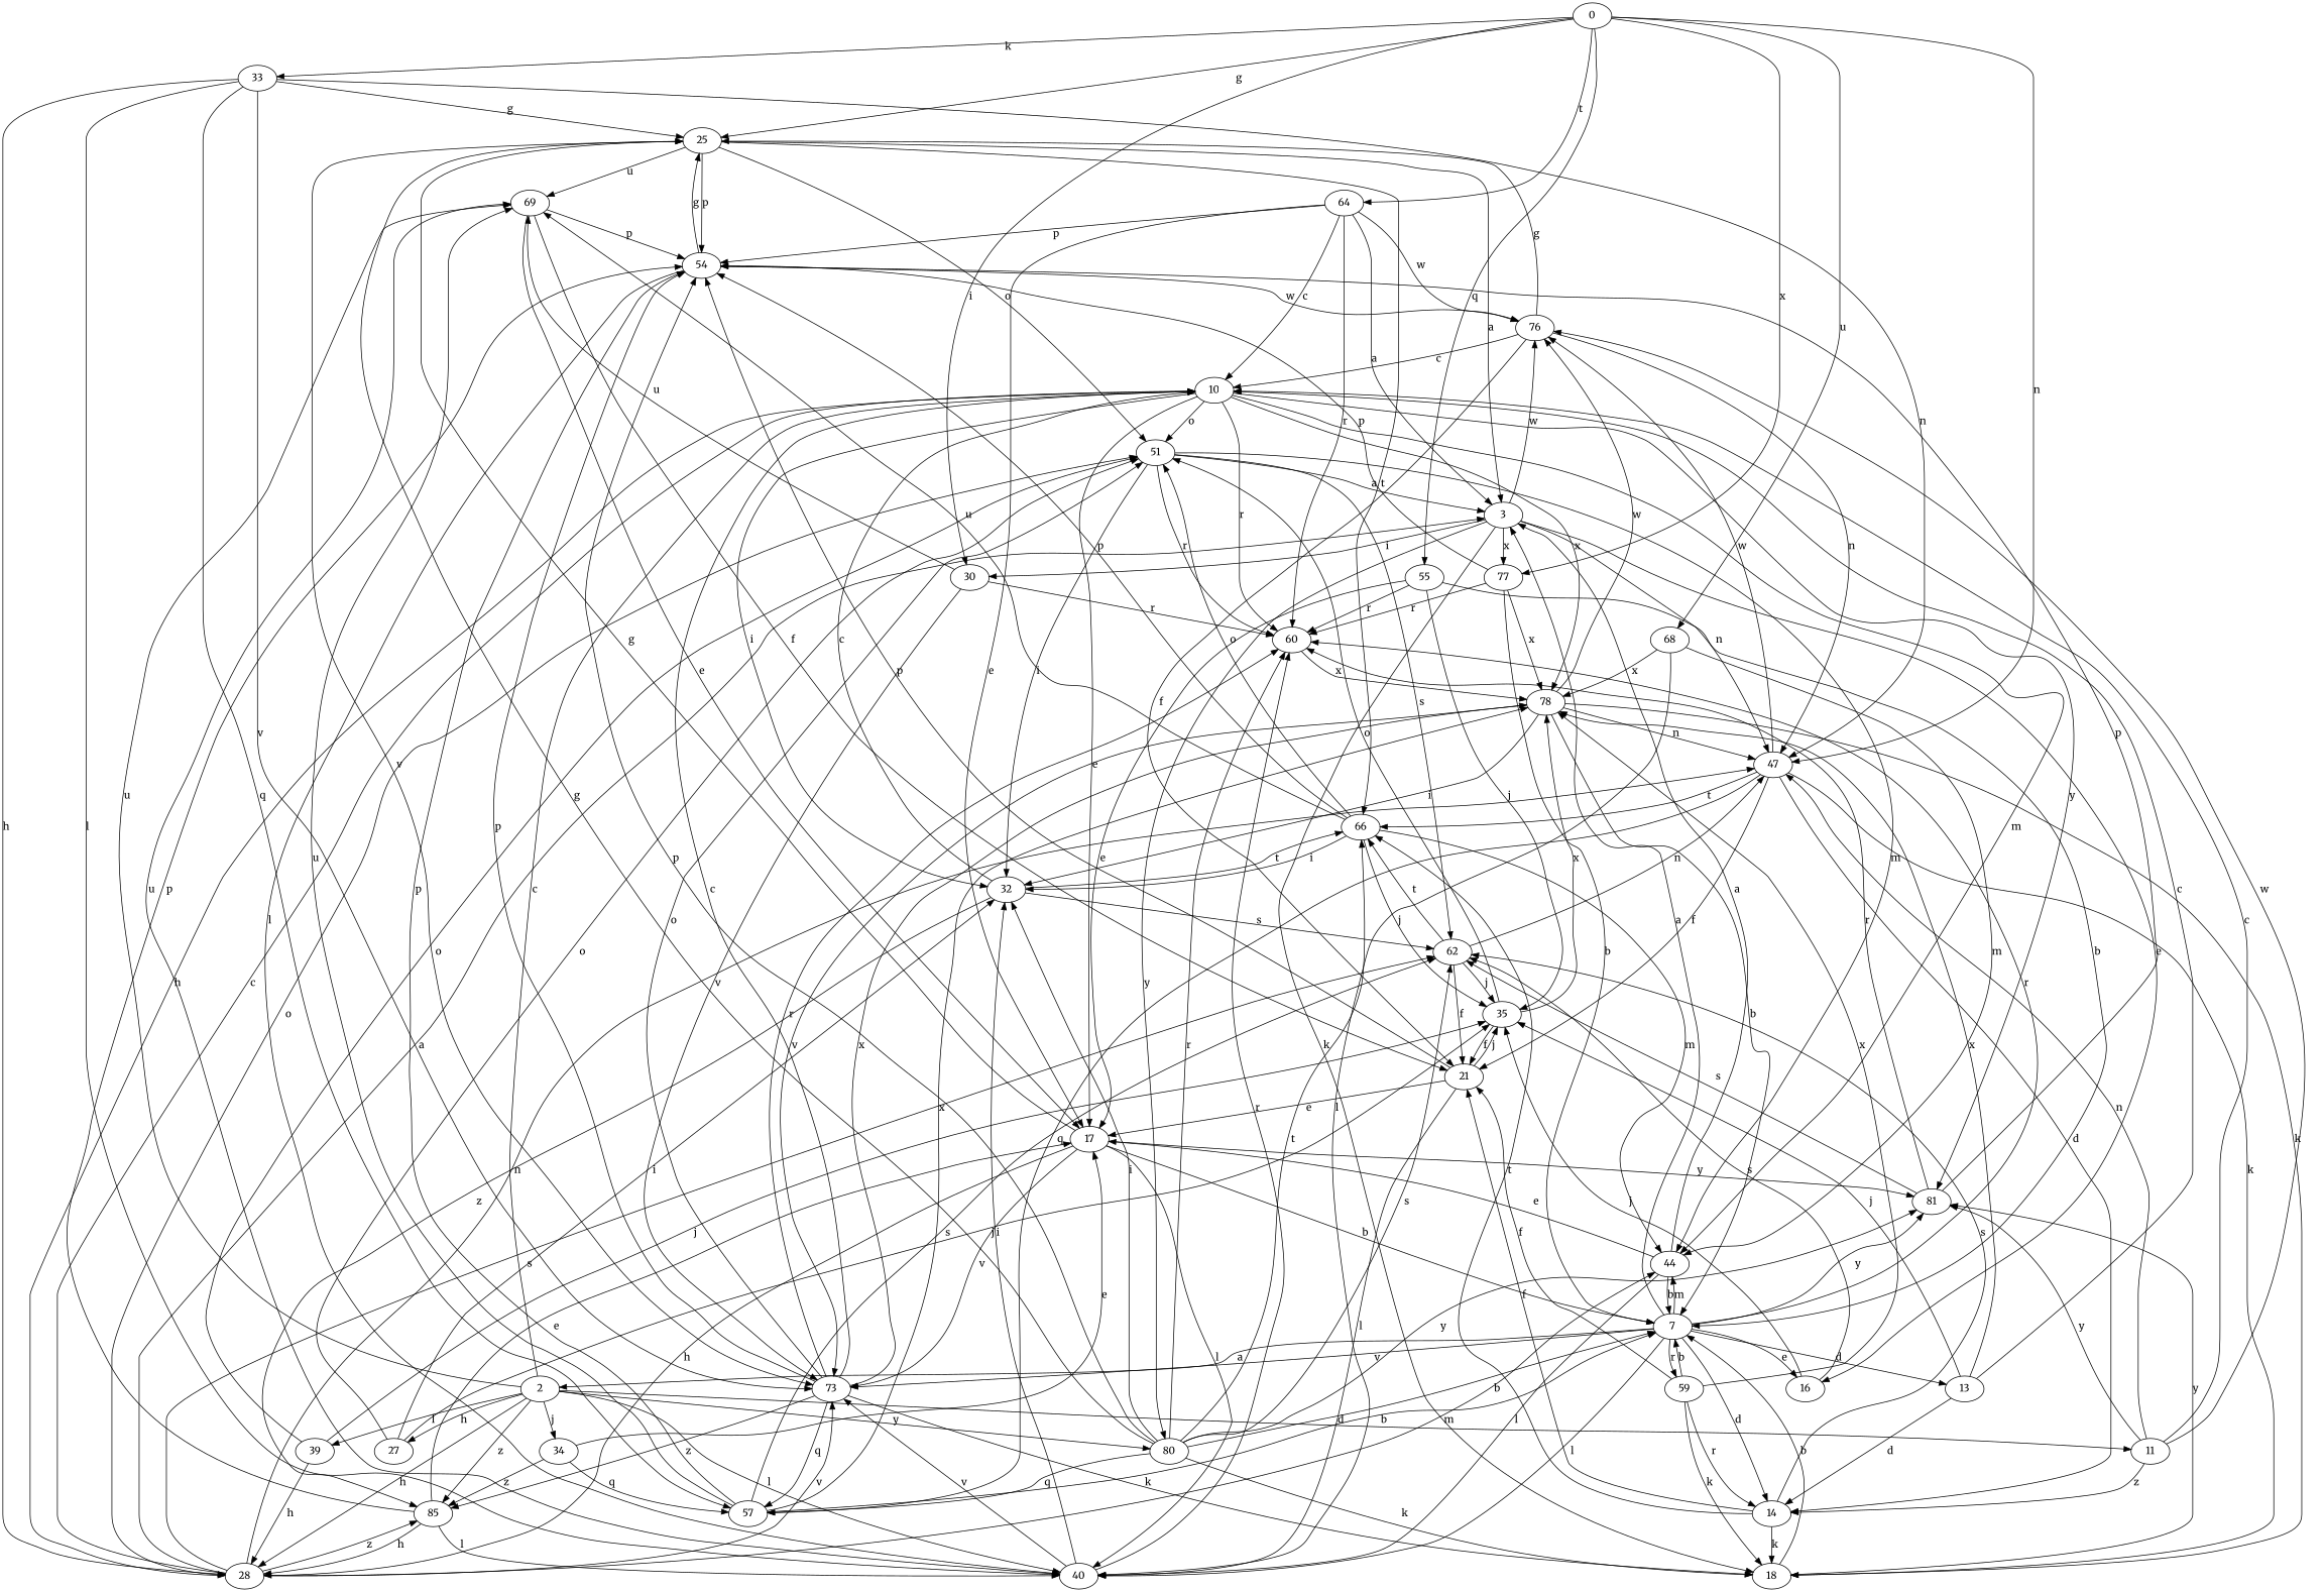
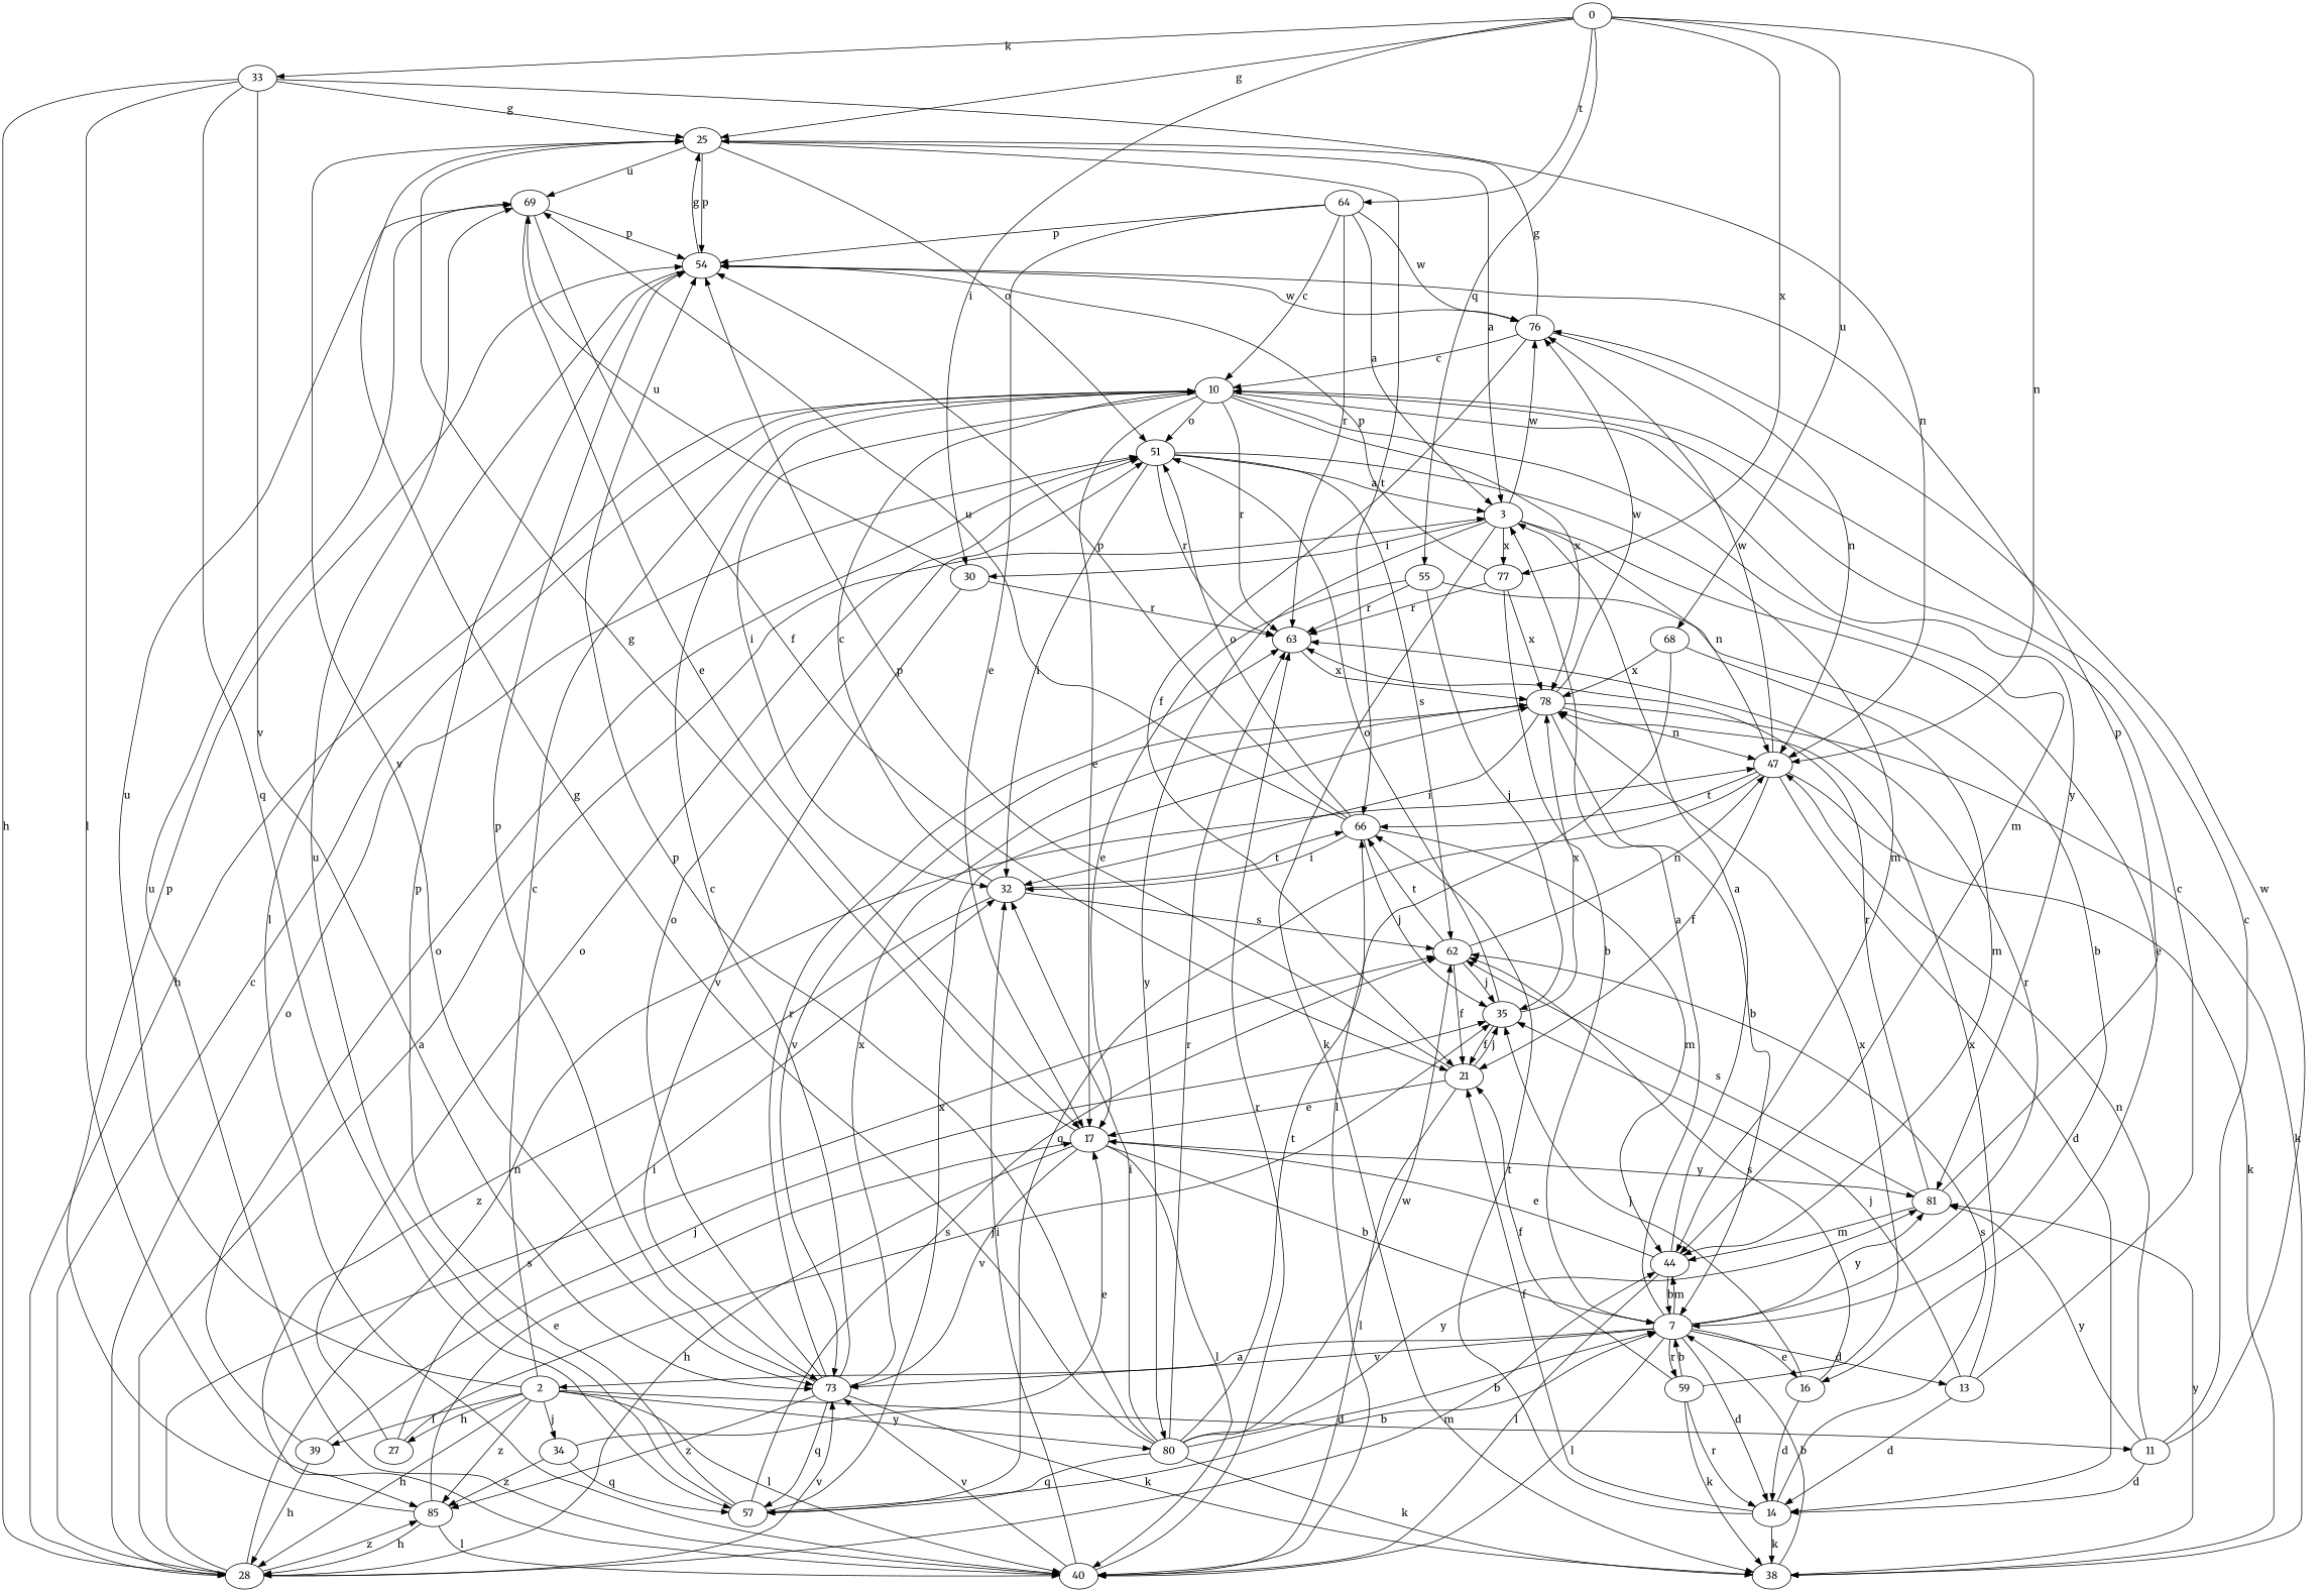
  strict digraph {
    fontname=Merriweather
    node [fontname=Merriweather]
    edge [fontname=Merriweather]
    0
    25
    30
    n4 [label=33]
    47
    55
    64
    68
    77
    69
    3
    73
    51
    66
    54
-   60
+   60 [label=63]
    28
    40
    57
-   38 [label=18]
+   38
    76
    14
    21
    7
    17
    35
    10
    44
    78
    2
    11
    27
    34
    39
    80
    85
    81
    32
    62
    16
    13
    59
    0 -> 25 [label=g]
    0 -> 30 [label=i]
    0 -> n4 [label=k]
    0 -> 47 [label=n]
    0 -> 55 [label=q]
    0 -> 64 [label=t]
    0 -> 68 [label=u]
    0 -> 77 [label=x]
    25 -> 69 [label=u]
    25 -> 3 [label=a]
    25 -> 73 [label=v]
    25 -> 51 [label=o]
    25 -> 66 [label=t]
    25 -> 54 [label=p]
    30 -> 69 [label=u]
    30 -> 73 [label=v]
    30 -> 60 [label=r]
    n4 -> 25 [label=g]
    n4 -> 47 [label=n]
    n4 -> 73 [label=v]
    n4 -> 28 [label=h]
    n4 -> 40 [label=l]
    n4 -> 57 [label=q]
    47 -> 66 [label=t]
    47 -> 57 [label=q]
    47 -> 38 [label=k]
    47 -> 76 [label=w]
    47 -> 14 [label=d]
    47 -> 21 [label=f]
    55 -> 60 [label=r]
    55 -> 7 [label=b]
    55 -> 17 [label=e]
    55 -> 35 [label=j]
    64 -> 3 [label=a]
    64 -> 54 [label=p]
    64 -> 60 [label=r]
    64 -> 76 [label=w]
    64 -> 17 [label=e]
    64 -> 10 [label=c]
    68 -> 40 [label=l]
    68 -> 44 [label=m]
    68 -> 78 [label=x]
    77 -> 54 [label=p]
    77 -> 60 [label=r]
    77 -> 7 [label=b]
    77 -> 78 [label=x]
    69 -> 54 [label=p]
    69 -> 21 [label=f]
    69 -> 17 [label=e]
    3 -> 30 [label=i]
    3 -> 47 [label=n]
    3 -> 77 [label=x]
    3 -> 38 [label=k]
    3 -> 76 [label=w]
    3 -> 80 [label=y]
    3 -> 16 [label=e]
    73 -> 51 [label=o]
    73 -> 54 [label=p]
    73 -> 60 [label=r]
    73 -> 57 [label=q]
    73 -> 38 [label=k]
    73 -> 10 [label=c]
    73 -> 78 [label=x]
    73 -> 85 [label=z]
    51 -> 3 [label=a]
    51 -> 60 [label=r]
    51 -> 44 [label=m]
    51 -> 32 [label=i]
    51 -> 62 [label=s]
    66 -> 69 [label=u]
    66 -> 51 [label=o]
    66 -> 54 [label=p]
    66 -> 35 [label=j]
    66 -> 44 [label=m]
    66 -> 32 [label=i]
    54 -> 25 [label=g]
    54 -> 40 [label=l]
    54 -> 76 [label=w]
    60 -> 78 [label=x]
    28 -> 47 [label=n]
    28 -> 3 [label=a]
    28 -> 73 [label=v]
    28 -> 51 [label=o]
    28 -> 10 [label=c]
    28 -> 44 [label=m]
    28 -> 85 [label=z]
    28 -> 62 [label=s]
    40 -> 69 [label=u]
    40 -> 73 [label=v]
    40 -> 60 [label=r]
    40 -> 32 [label=i]
    57 -> 69 [label=u]
    57 -> 54 [label=p]
    57 -> 7 [label=b]
    57 -> 78 [label=x]
    57 -> 62 [label=s]
    38 -> 7 [label=b]
    38 -> 81 [label=y]
    76 -> 25 [label=g]
    76 -> 47 [label=n]
    76 -> 21 [label=f]
    76 -> 10 [label=c]
    14 -> 66 [label=t]
    14 -> 38 [label=k]
    14 -> 21 [label=f]
    14 -> 62 [label=s]
    21 -> 54 [label=p]
    21 -> 40 [label=l]
    21 -> 17 [label=e]
    21 -> 35 [label=j]
    7 -> 3 [label=a]
    7 -> 73 [label=v]
    7 -> 60 [label=r]
    7 -> 40 [label=l]
    7 -> 14 [label=d]
    7 -> 44 [label=m]
    7 -> 2 [label=a]
    7 -> 81 [label=y]
    7 -> 16 [label=e]
    7 -> 13 [label=d]
    7 -> 59 [label=r]
    17 -> 25 [label=g]
    17 -> 73 [label=v]
    17 -> 28 [label=h]
    17 -> 40 [label=l]
    17 -> 7 [label=b]
    17 -> 81 [label=y]
    35 -> 51 [label=o]
    35 -> 21 [label=f]
    35 -> 78 [label=x]
    10 -> 51 [label=o]
    10 -> 60 [label=r]
    10 -> 28 [label=h]
    10 -> 17 [label=e]
    10 -> 44 [label=m]
    10 -> 78 [label=x]
    10 -> 81 [label=y]
    10 -> 32 [label=i]
    44 -> 3 [label=a]
    44 -> 40 [label=l]
    44 -> 7 [label=b]
    44 -> 17 [label=e]
    78 -> 47 [label=n]
    78 -> 73 [label=v]
    78 -> 38 [label=k]
    78 -> 76 [label=w]
    78 -> 7 [label=b]
    78 -> 32 [label=i]
    2 -> 69 [label=u]
    2 -> 28 [label=h]
    2 -> 40 [label=l]
    2 -> 10 [label=c]
    2 -> 11 [label=d]
    2 -> 27 [label=h]
    2 -> 34 [label=j]
    2 -> 39 [label=l]
    2 -> 80 [label=y]
    2 -> 85 [label=z]
    11 -> 47 [label=n]
    11 -> 76 [label=w]
-   11 -> 14 [label=z]
+   11 -> 14 [label=d]
    11 -> 10 [label=c]
    11 -> 81 [label=y]
    27 -> 51 [label=o]
    27 -> 35 [label=j]
    27 -> 32 [label=i]
    34 -> 57 [label=q]
    34 -> 17 [label=e]
    34 -> 85 [label=z]
    39 -> 51 [label=o]
    39 -> 28 [label=h]
    39 -> 35 [label=j]
    80 -> 25 [label=g]
    80 -> 66 [label=t]
    80 -> 54 [label=p]
    80 -> 60 [label=r]
    80 -> 57 [label=q]
    80 -> 38 [label=k]
    80 -> 7 [label=b]
    80 -> 81 [label=y]
    80 -> 32 [label=i]
-   80 -> 62 [label=s]
+   80 -> 62 [label=w]
    85 -> 54 [label=p]
    85 -> 28 [label=h]
    85 -> 40 [label=l]
    85 -> 17 [label=e]
    81 -> 54 [label=p]
    81 -> 60 [label=r]
+   81 -> 44 [label=m]
    81 -> 62 [label=s]
    32 -> 66 [label=t]
    32 -> 10 [label=c]
    32 -> 85 [label=z]
    32 -> 62 [label=s]
    62 -> 47 [label=n]
    62 -> 66 [label=t]
    62 -> 21 [label=f]
    62 -> 35 [label=j]
+   16 -> 14 [label=d]
    16 -> 35 [label=j]
    16 -> 62 [label=s]
    13 -> 14 [label=d]
    13 -> 35 [label=j]
    13 -> 10 [label=c]
    13 -> 78 [label=x]
    59 -> 38 [label=k]
    59 -> 14 [label=r]
    59 -> 21 [label=f]
    59 -> 7 [label=b]
    59 -> 78 [label=x]
  }
